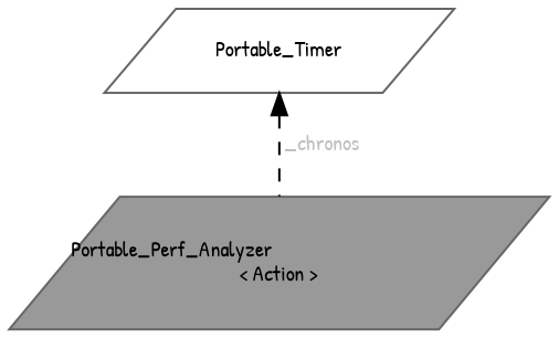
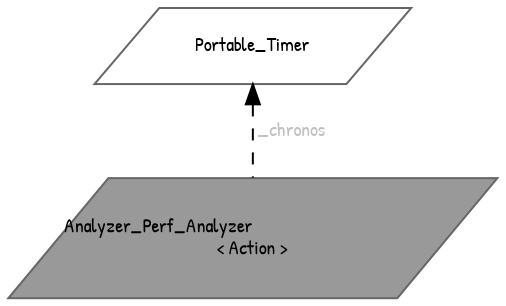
  digraph {
    fontname="Patrick Hand"
    node [color=gray40 fontname="Patrick Hand" fontsize=10 shape=parallelogram style=filled]
-   n1 [fillcolor=grey60 fontcolor=black height=0.2 label="Portable_Perf_Analyzer\l\< Action \>" width=0.4]
+   n1 [fillcolor=grey60 fontcolor=black height=0.2 label="Analyzer_Perf_Analyzer\l\< Action \>" width=0.4]
    n2 [fillcolor=white height=0.2 label=Portable_Timer width=0.4]
    n2 -> n1 [color=black dir=back fontcolor=grey fontname="Patrick Hand" fontsize=10 label=" _chronos" labelfontname=Helvetica labelfontsize=10 style=dashed]
  }
